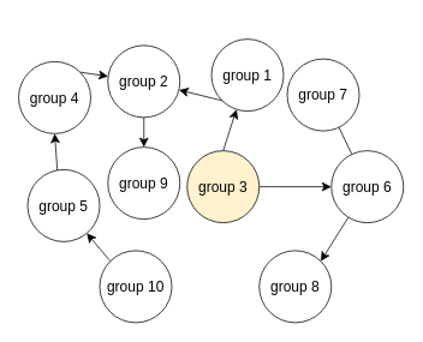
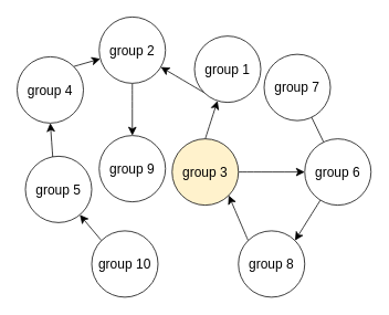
  <mxCell id="0" />
  <mxCell id="1" parent="0" />
  <mxCell id="2" style="edgeStyle=none;curved=1;rounded=0;orthogonalLoop=1;jettySize=auto;html=1;exitX=0;exitY=1;exitDx=0;exitDy=0;fontSize=12;startSize=8;endSize=8;" edge="1" parent="1" source="3" target="5"><mxGeometry relative="1" as="geometry" /></mxCell>
  <mxCell id="3" value="&lt;font style=&quot;font-size: 16px;&quot;&gt;group 1&lt;/font&gt;" style="ellipse;whiteSpace=wrap;html=1;aspect=fixed;" vertex="1" parent="1"><mxGeometry x="234" y="43" width="80" height="80" as="geometry" /></mxCell>
  <mxCell id="4" style="edgeStyle=none;curved=1;rounded=0;orthogonalLoop=1;jettySize=auto;html=1;exitX=0.5;exitY=1;exitDx=0;exitDy=0;fontSize=12;startSize=8;endSize=8;" edge="1" parent="1" source="5" target="19"><mxGeometry relative="1" as="geometry" /></mxCell>
- <mxCell id="5" value="&lt;font style=&quot;font-size: 16px;&quot;&gt;group 2&lt;/font&gt;" style="ellipse;whiteSpace=wrap;html=1;aspect=fixed;" vertex="1" parent="1"><mxGeometry x="119" y="50" width="80" height="80" as="geometry" /></mxCell>
+ <mxCell id="5" value="&lt;font style=&quot;font-size: 16px;&quot;&gt;group 2&lt;/font&gt;" style="ellipse;whiteSpace=wrap;html=1;aspect=fixed;" vertex="1" parent="1"><mxGeometry x="119" y="20" width="80" height="80" as="geometry" /></mxCell>
  <mxCell id="6" style="edgeStyle=none;curved=1;rounded=0;orthogonalLoop=1;jettySize=auto;html=1;exitX=0.5;exitY=0;exitDx=0;exitDy=0;fontSize=12;startSize=8;endSize=8;" edge="1" parent="1" source="8" target="3"><mxGeometry relative="1" as="geometry" /></mxCell>
  <mxCell id="7" style="edgeStyle=none;curved=1;rounded=0;orthogonalLoop=1;jettySize=auto;html=1;exitX=1;exitY=0.5;exitDx=0;exitDy=0;fontSize=12;startSize=8;endSize=8;" edge="1" parent="1" source="8" target="15"><mxGeometry relative="1" as="geometry" /></mxCell>
  <mxCell id="8" value="&lt;font style=&quot;font-size: 16px;&quot;&gt;group 3&lt;/font&gt;" style="ellipse;whiteSpace=wrap;html=1;aspect=fixed;fillColor=#fff2cc;" vertex="1" parent="1"><mxGeometry x="207" y="167" width="80" height="80" as="geometry" /></mxCell>
  <mxCell id="9" style="edgeStyle=none;curved=1;rounded=0;orthogonalLoop=1;jettySize=auto;html=1;exitX=1;exitY=0;exitDx=0;exitDy=0;fontSize=12;startSize=8;endSize=8;" edge="1" parent="1" source="10" target="5"><mxGeometry relative="1" as="geometry" /></mxCell>
  <mxCell id="10" value="&lt;font style=&quot;font-size: 16px;&quot;&gt;group 4&lt;/font&gt;" style="ellipse;whiteSpace=wrap;html=1;aspect=fixed;" vertex="1" parent="1"><mxGeometry x="20" y="68" width="80" height="80" as="geometry" /></mxCell>
  <mxCell id="11" style="edgeStyle=none;curved=1;rounded=0;orthogonalLoop=1;jettySize=auto;html=1;exitX=0.413;exitY=0.02;exitDx=0;exitDy=0;entryX=0.5;entryY=1;entryDx=0;entryDy=0;fontSize=12;startSize=8;endSize=8;exitPerimeter=0;" edge="1" parent="1" source="12" target="10"><mxGeometry relative="1" as="geometry" /></mxCell>
  <mxCell id="12" value="&lt;font style=&quot;font-size: 16px;&quot;&gt;group 5&lt;/font&gt;" style="ellipse;whiteSpace=wrap;html=1;aspect=fixed;" vertex="1" parent="1"><mxGeometry x="30" y="188" width="80" height="80" as="geometry" /></mxCell>
  <mxCell id="13" style="edgeStyle=none;curved=1;rounded=0;orthogonalLoop=1;jettySize=auto;html=1;fontSize=12;startSize=8;endSize=8;endArrow=none;" edge="1" parent="1" source="15" target="16"><mxGeometry relative="1" as="geometry" /></mxCell>
  <mxCell id="14" style="edgeStyle=none;curved=1;rounded=0;orthogonalLoop=1;jettySize=auto;html=1;entryX=1;entryY=0;entryDx=0;entryDy=0;fontSize=12;startSize=8;endSize=8;" edge="1" parent="1" source="15" target="18"><mxGeometry relative="1" as="geometry" /></mxCell>
  <mxCell id="15" value="&lt;font style=&quot;font-size: 16px;&quot;&gt;group 6&lt;/font&gt;" style="ellipse;whiteSpace=wrap;html=1;aspect=fixed;" vertex="1" parent="1"><mxGeometry x="367" y="167" width="80" height="80" as="geometry" /></mxCell>
  <mxCell id="16" value="&lt;font style=&quot;font-size: 16px;&quot;&gt;group 7&lt;/font&gt;" style="ellipse;whiteSpace=wrap;html=1;aspect=fixed;" vertex="1" parent="1"><mxGeometry x="318" y="65" width="80" height="80" as="geometry" /></mxCell>
+ <mxCell id="17" style="edgeStyle=none;curved=1;rounded=0;orthogonalLoop=1;jettySize=auto;html=1;exitX=0;exitY=0;exitDx=0;exitDy=0;entryX=1;entryY=1;entryDx=0;entryDy=0;fontSize=12;startSize=8;endSize=8;" edge="1" parent="1" source="18" target="8"><mxGeometry relative="1" as="geometry" /></mxCell>
  <mxCell id="18" value="&lt;font style=&quot;font-size: 16px;&quot;&gt;group 8&lt;/font&gt;" style="ellipse;whiteSpace=wrap;html=1;aspect=fixed;" vertex="1" parent="1"><mxGeometry x="287" y="278" width="80" height="80" as="geometry" /></mxCell>
  <mxCell id="19" value="&lt;font style=&quot;font-size: 16px;&quot;&gt;group 9&lt;/font&gt;" style="ellipse;whiteSpace=wrap;html=1;aspect=fixed;" vertex="1" parent="1"><mxGeometry x="119" y="163" width="80" height="80" as="geometry" /></mxCell>
  <mxCell id="20" style="edgeStyle=none;curved=1;rounded=0;orthogonalLoop=1;jettySize=auto;html=1;fontSize=12;startSize=8;endSize=8;exitX=0;exitY=0;exitDx=0;exitDy=0;" edge="1" parent="1" source="21" target="12"><mxGeometry relative="1" as="geometry"><mxPoint x="150" y="298" as="sourcePoint" /></mxGeometry></mxCell>
  <mxCell id="21" value="&lt;font style=&quot;font-size: 16px;&quot;&gt;group 10&lt;/font&gt;" style="ellipse;whiteSpace=wrap;html=1;aspect=fixed;" vertex="1" parent="1"><mxGeometry x="110" y="278" width="80" height="80" as="geometry" /></mxCell>
